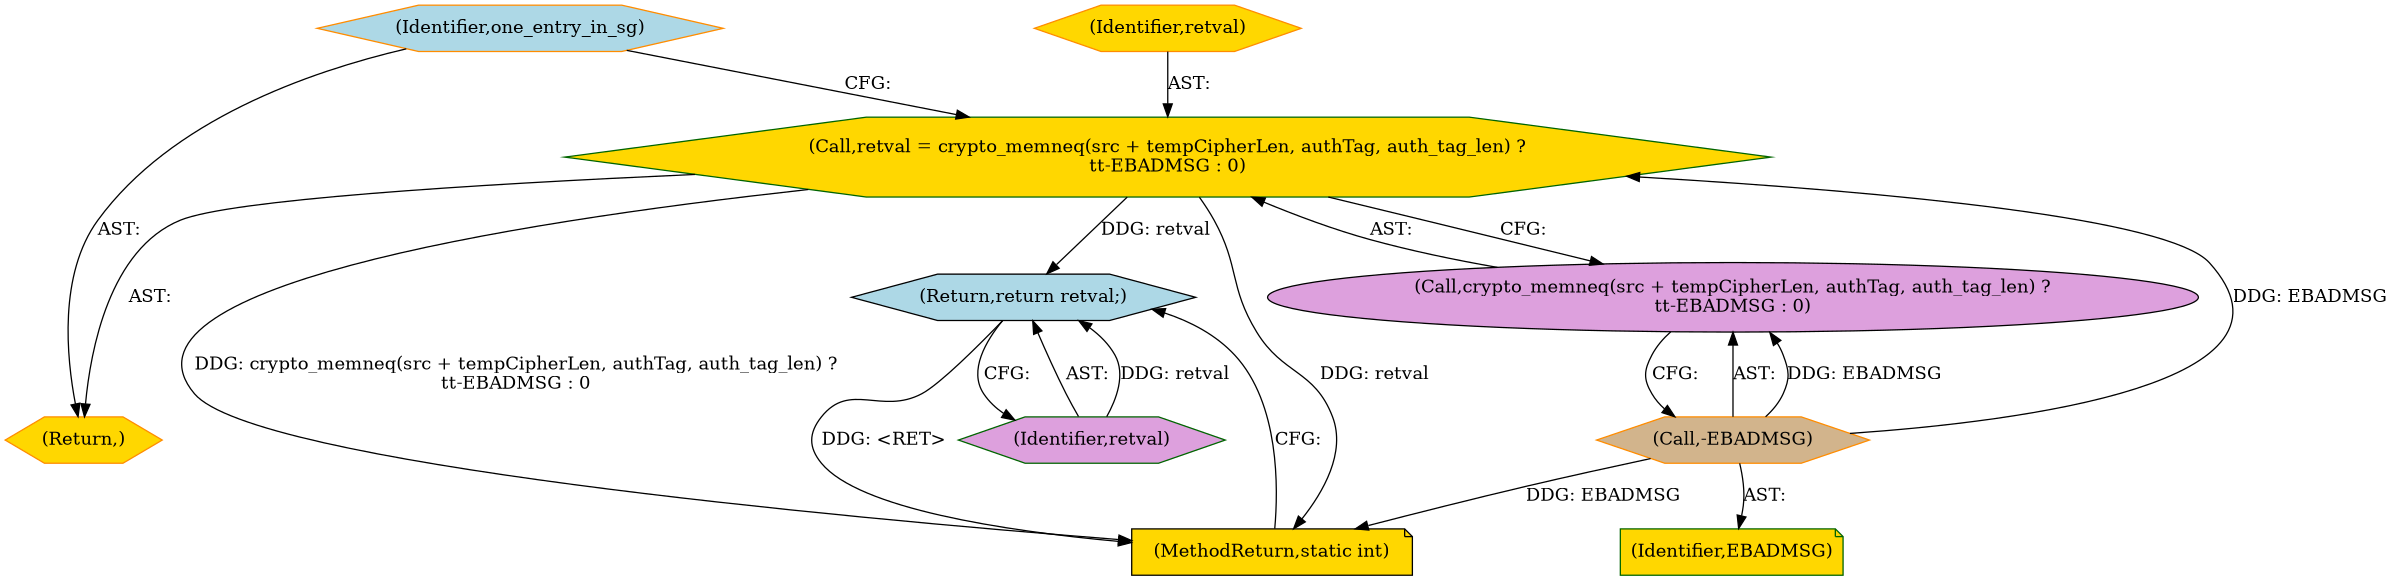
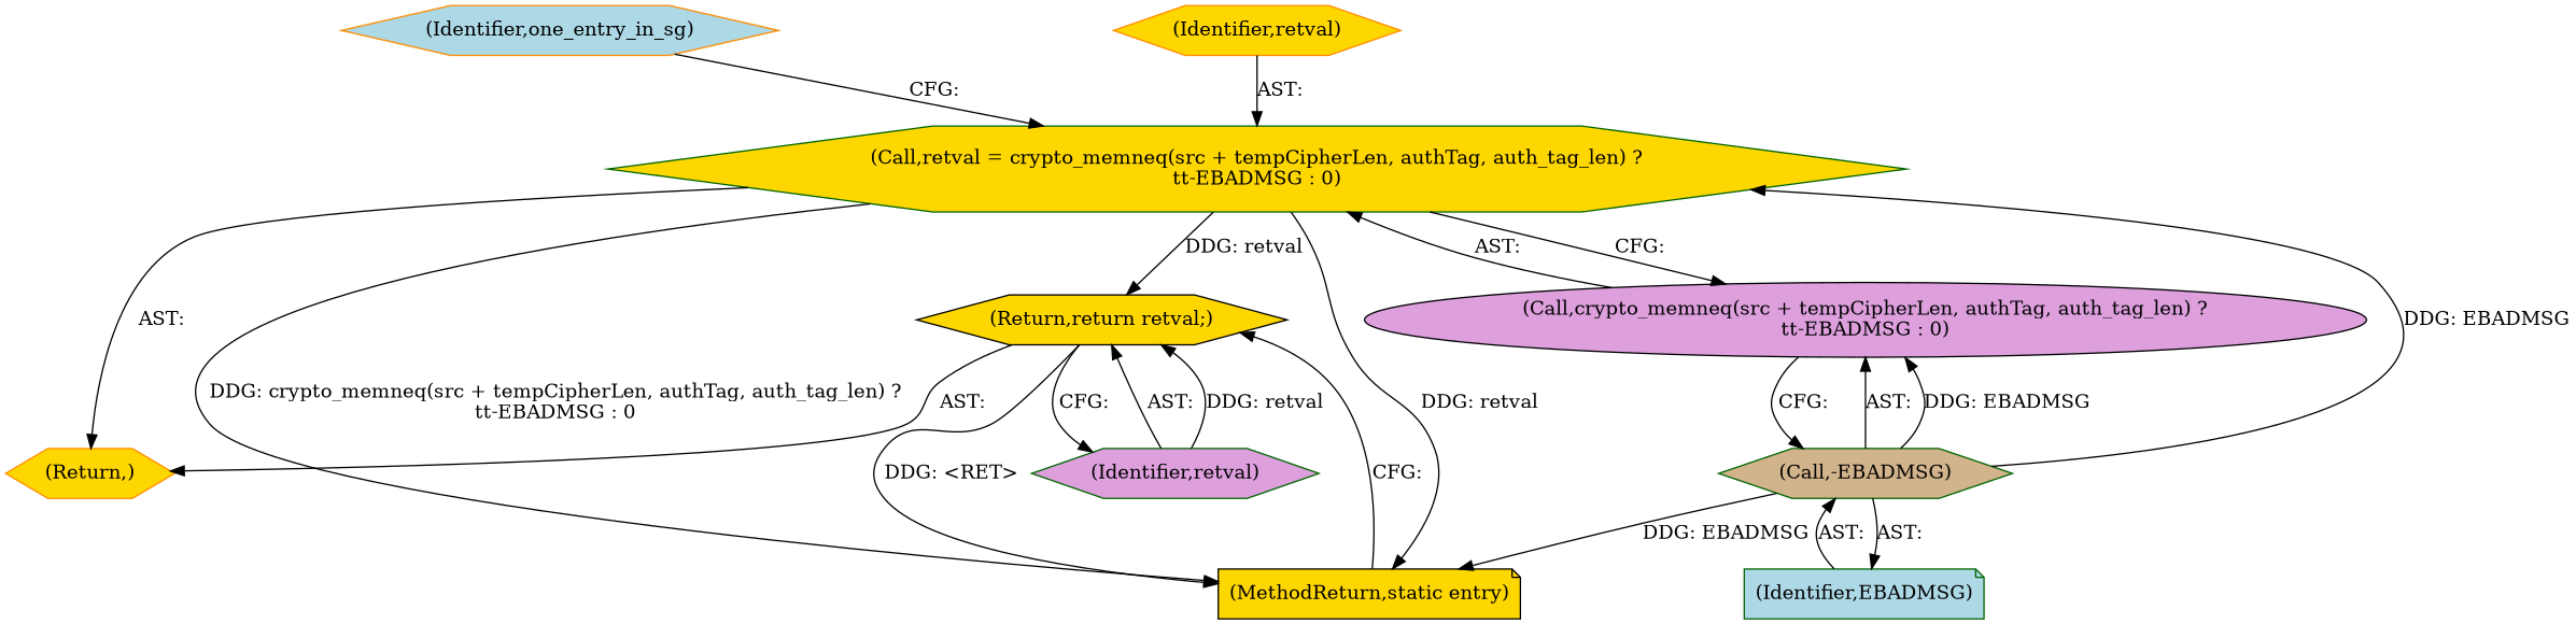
  digraph {
    node [color=darkorange fillcolor=gold shape=hexagon style=filled]
    n1 [color=darkgreen label="(Call,retval = crypto_memneq(src + tempCipherLen, authTag, auth_tag_len) ?\n\t\t-EBADMSG : 0)"]
-   n2 [color=black fillcolor=lightblue label="(Return,return retval;)"]
-   n3 [color=black label="(MethodReturn,static int)" shape=note]
+   n2 [color=black label="(Return,return retval;)"]
+   n3 [color=black label="(MethodReturn,static entry)" shape=note]
    n4 [color=black fillcolor=plum label="(Call,crypto_memneq(src + tempCipherLen, authTag, auth_tag_len) ?\n\t\t-EBADMSG : 0)" shape=ellipse]
    n5 [label="(Return,)"]
    n6 [color=darkgreen fillcolor=plum label="(Identifier,retval)"]
-   n7 [fillcolor=tan label="(Call,-EBADMSG)"]
-   n8 [color=darkgreen label="(Identifier,EBADMSG)" shape=note]
+   n7 [color=darkgreen fillcolor=tan label="(Call,-EBADMSG)"]
+   n8 [color=darkgreen fillcolor=lightblue label="(Identifier,EBADMSG)" shape=note]
    n9 [label="(Identifier,retval)"]
    n10 [fillcolor=lightblue label="(Identifier,one_entry_in_sg)"]
    n1 -> n2 [label="DDG: retval"]
    n1 -> n3 [label="DDG: retval"]
    n1 -> n3 [label="DDG: crypto_memneq(src + tempCipherLen, authTag, auth_tag_len) ?\n\t\t-EBADMSG : 0"]
    n1 -> n4 [label="CFG: "]
    n1 -> n5 [label="AST: "]
    n2 -> n3 [label="DDG: <RET>"]
-   n10 -> n5 [label="AST: "]
+   n2 -> n5 [label="AST: "]
    n2 -> n6 [label="CFG: "]
    n3 -> n2 [label="CFG: "]
    n4 -> n1 [label="AST: "]
    n4 -> n7 [label="CFG: "]
    n6 -> n2 [label="AST: "]
    n6 -> n2 [label="DDG: retval"]
    n7 -> n1 [label="DDG: EBADMSG"]
    n7 -> n3 [label="DDG: EBADMSG"]
    n7 -> n4 [label="AST: "]
    n7 -> n4 [label="DDG: EBADMSG"]
    n7 -> n8 [label="AST: "]
+   n8 -> n7 [label="AST: "]
    n9 -> n1 [label="AST: "]
    n10 -> n1 [label="CFG: "]
  }
